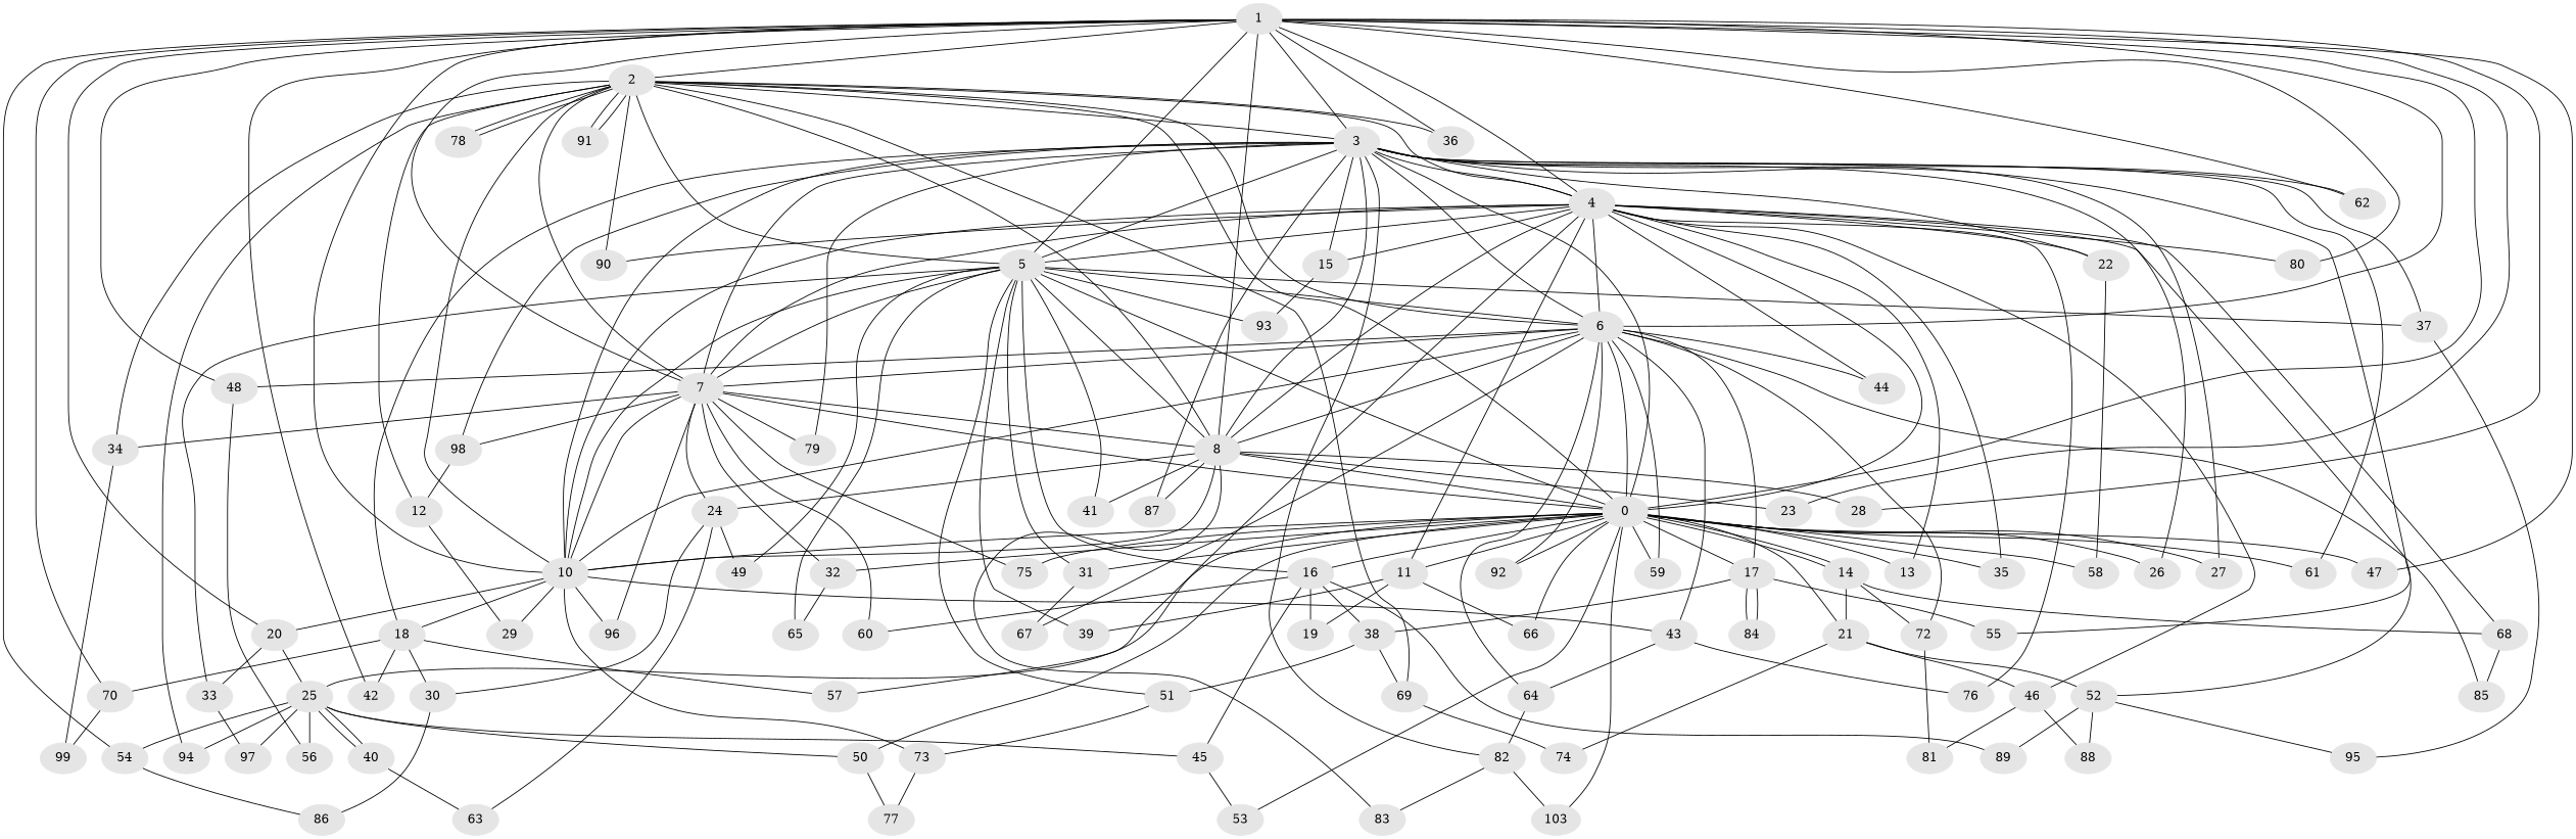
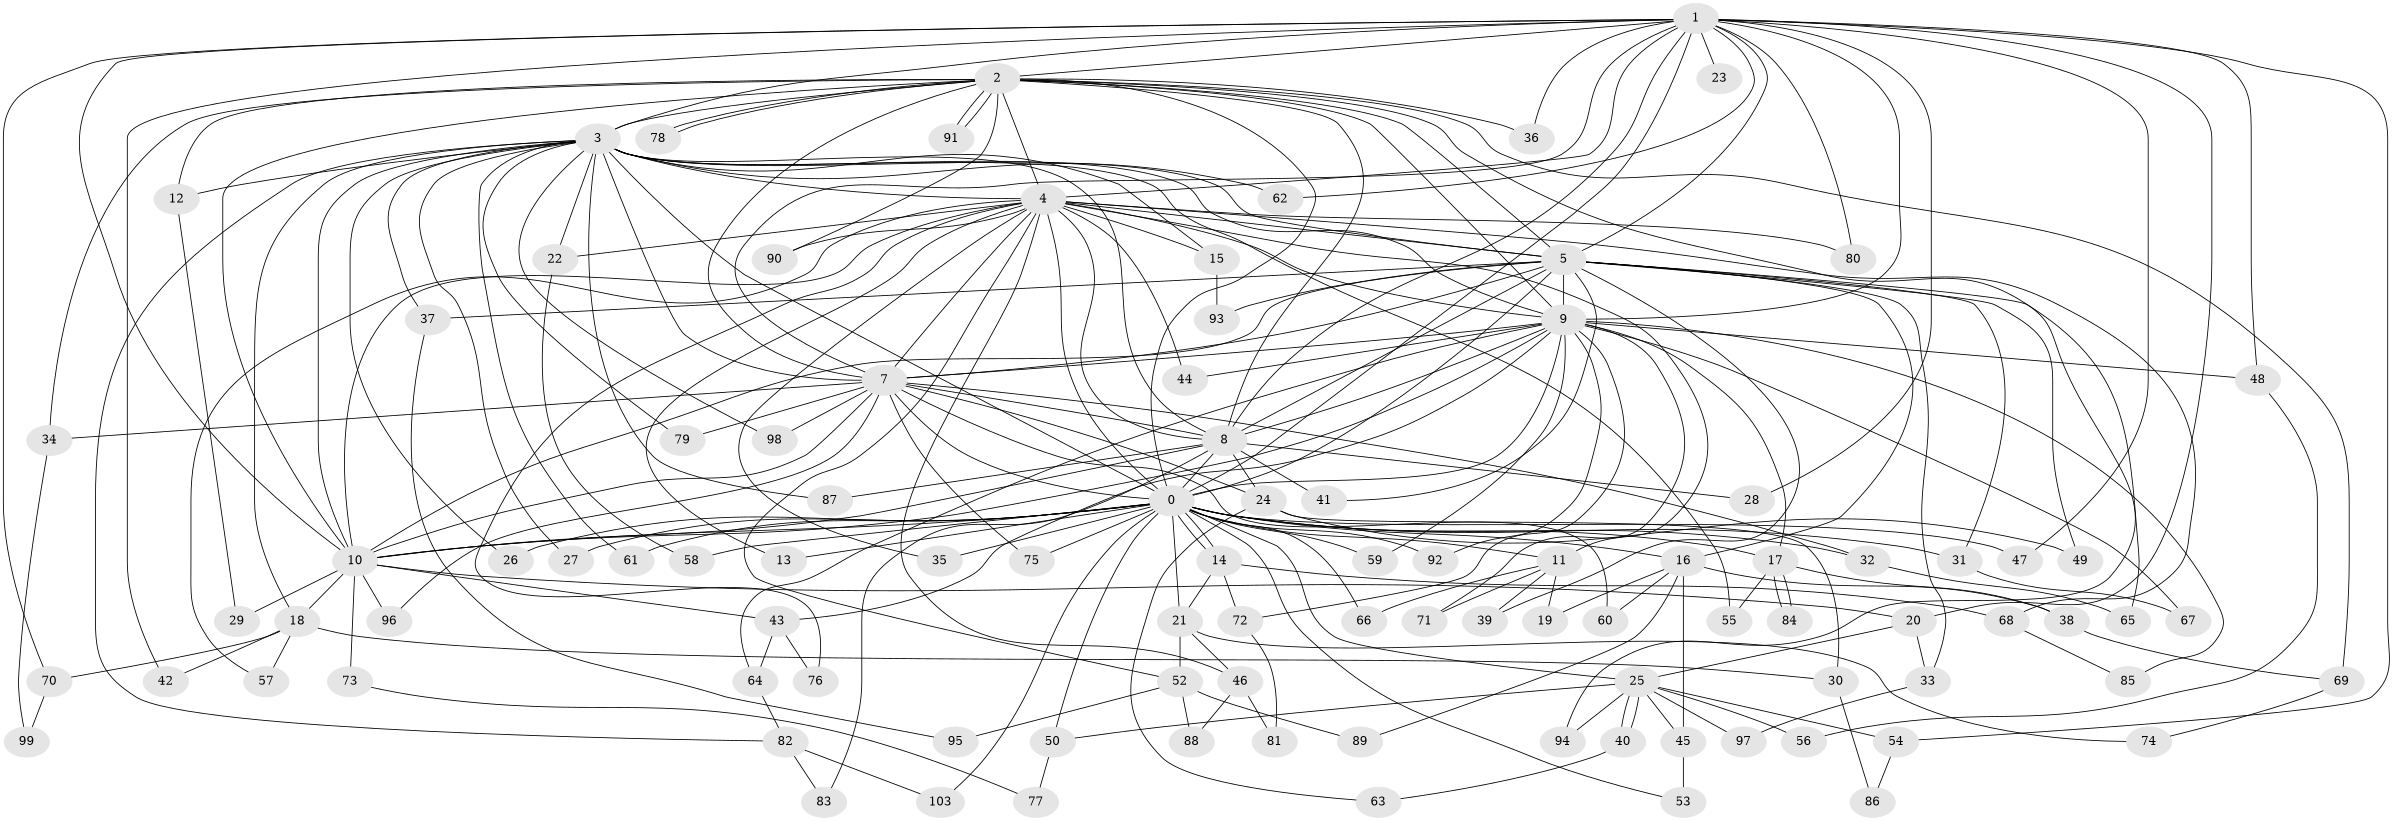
  graph {
    node [color=gray90 style=filled]
    1
    2
    3
    4
    5
-   6
+   6 [label=9]
    7
    8
    n9 [label=0]
    10
    20
    23
    28
    36
    42
    47
    48
    54
    62
    70
    80
    12
    34
    69
    78
    90
    91
    94
    15
    18
    22
    26
    27
    37
    55
    61
    79
    82
    87
    98
    11
    13
    35
    44
    46
    52
    57
    68
    76
    16
    31
    33
    39
    41
    49
-   51
    65
    93
    17
    43
    59
    64
    67
+   71
    72
    85
    92
    24
    32
    60
    75
    96
    83
    14
    21
    25
    50
    53
    58
    66
    n81 [label=103]
    29
    73
    56
    86
    99
    74
    30
    95
    19
    81
    88
    89
    38
    45
    97
    84
    63
    40
    77
    1 -- 2
    1 -- 3
    1 -- 4
    1 -- 5
    1 -- 6
    1 -- 7
    1 -- 8
    1 -- n9
    1 -- 10
    1 -- 20
    1 -- 23
    1 -- 28
    1 -- 36
    1 -- 42
    1 -- 47
    1 -- 48
    1 -- 54
    1 -- 62
    1 -- 70
    1 -- 80
    2 -- 3
    2 -- 4
    2 -- 5
    2 -- 6
    2 -- 7
    2 -- 8
    2 -- n9
    2 -- 10
    2 -- 36
    2 -- 12
    2 -- 34
    2 -- 69
    2 -- 78
    2 -- 78
    2 -- 90
    2 -- 91
    2 -- 91
    2 -- 94
    3 -- 4
    3 -- 5
    3 -- 6
    3 -- 7
    3 -- 8
    3 -- n9
    3 -- 10
    3 -- 62
-   98 -- 12
+   3 -- 12
    3 -- 15
    3 -- 18
    3 -- 22
    3 -- 26
    3 -- 27
    3 -- 37
    3 -- 55
    3 -- 61
    3 -- 79
    3 -- 82
    3 -- 87
    3 -- 98
    4 -- 5
    4 -- 6
    4 -- 7
    4 -- 8
    4 -- n9
    4 -- 10
    4 -- 80
    4 -- 90
    4 -- 15
    4 -- 22
    4 -- 11
    4 -- 13
    4 -- 35
    4 -- 44
    4 -- 46
    4 -- 52
    4 -- 57
    4 -- 68
    4 -- 76
    5 -- 6
    5 -- 7
    5 -- 8
    5 -- n9
    5 -- 10
    5 -- 37
    5 -- 16
    5 -- 31
    5 -- 33
    5 -- 39
    5 -- 41
    5 -- 49
-   5 -- 51
    5 -- 65
    5 -- 93
    6 -- 7
    6 -- 8
    6 -- n9
    6 -- 10
    6 -- 48
    6 -- 44
    6 -- 17
    6 -- 43
    6 -- 59
    6 -- 64
    6 -- 67
+   6 -- 71
    6 -- 72
    6 -- 85
    6 -- 92
    7 -- 8
    7 -- n9
    7 -- 10
    7 -- 34
    7 -- 79
    7 -- 98
    7 -- 24
    7 -- 32
    7 -- 60
    7 -- 75
    7 -- 96
    8 -- n9
    8 -- 10
-   8 -- 23
    8 -- 28
    8 -- 87
    8 -- 41
    8 -- 24
    8 -- 83
    n9 -- 10
    n9 -- 47
    n9 -- 26
    n9 -- 27
    n9 -- 61
    n9 -- 11
    n9 -- 13
    n9 -- 35
    n9 -- 16
    n9 -- 31
    n9 -- 17
    n9 -- 59
    n9 -- 92
    n9 -- 32
    n9 -- 75
    n9 -- 14
    n9 -- 14
    n9 -- 21
    n9 -- 25
    n9 -- 50
    n9 -- 53
    n9 -- 58
    n9 -- 66
    n9 -- n81
    10 -- 20
    10 -- 18
    10 -- 43
    10 -- 96
    10 -- 29
    10 -- 73
    20 -- 33
    20 -- 25
    48 -- 56
    54 -- 86
    70 -- 99
    12 -- 29
    34 -- 99
    69 -- 74
    15 -- 93
    18 -- 42
    18 -- 70
    18 -- 57
    18 -- 30
    22 -- 58
    37 -- 95
    82 -- 83
    82 -- n81
    11 -- 39
+   11 -- 71
    11 -- 66
    11 -- 19
    46 -- 81
    46 -- 88
    52 -- 95
    52 -- 88
    52 -- 89
    68 -- 85
    16 -- 60
    16 -- 19
    16 -- 89
    16 -- 38
    16 -- 45
    31 -- 67
    33 -- 97
-   51 -- 73
    17 -- 55
    17 -- 38
    17 -- 84
    17 -- 84
    43 -- 76
    43 -- 64
    64 -- 82
    72 -- 81
    24 -- 49
    24 -- 30
    24 -- 63
    32 -- 65
    14 -- 68
    14 -- 72
    14 -- 21
    21 -- 46
    21 -- 52
    21 -- 74
    25 -- 54
    25 -- 94
    25 -- 50
    25 -- 56
    25 -- 45
    25 -- 97
    25 -- 40
    25 -- 40
    50 -- 77
    73 -- 77
    30 -- 86
    38 -- 69
-   38 -- 51
    45 -- 53
    40 -- 63
  }
